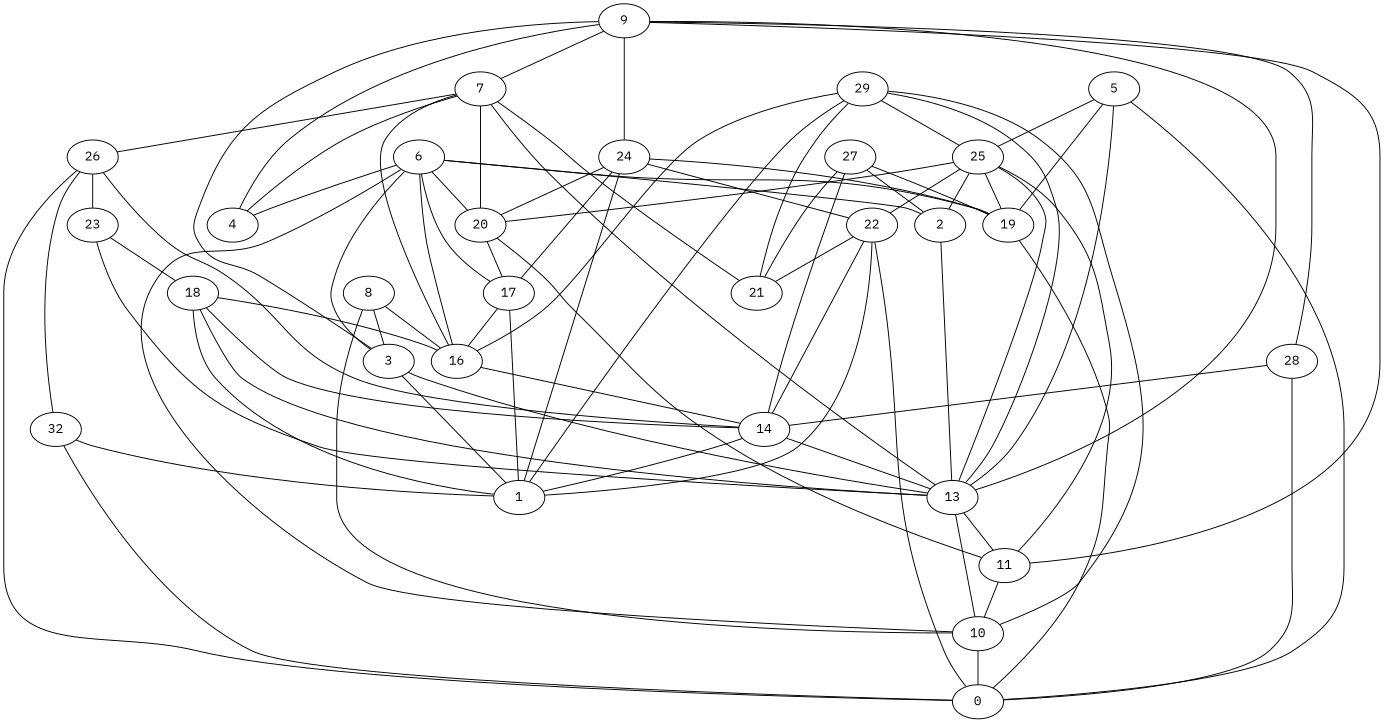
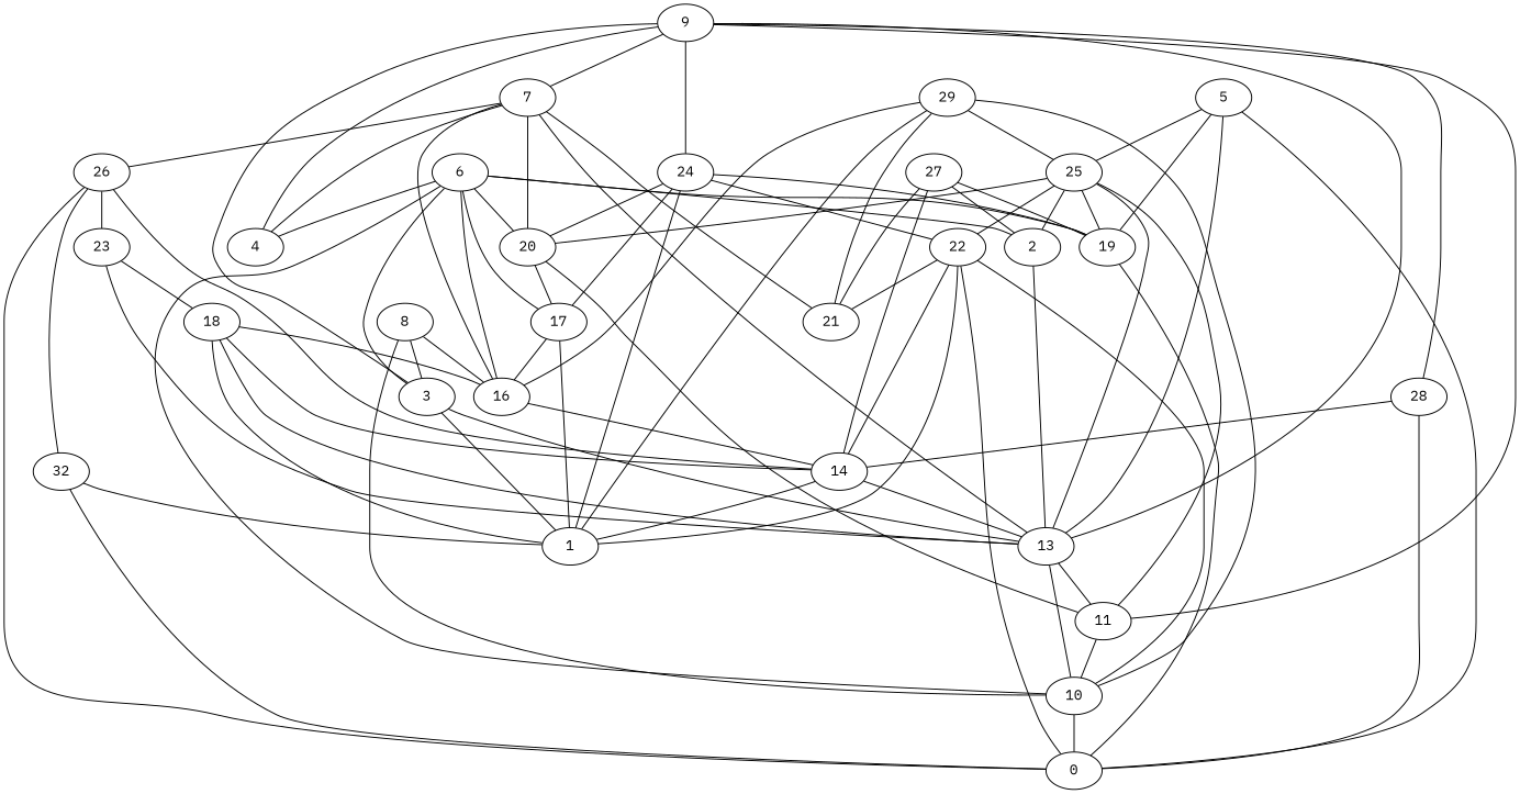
  digraph {
    fontname="IBM Plex Mono"
    node [fontname="IBM Plex Mono"]
    edge [color=black dir=none fontname="IBM Plex Mono"]
    11
    10
    0
    18
    16
    14
    1
    13
    24
    22
    17
    19
    20
    21
    n15 [label=32]
    9
    28
    4
    3
    7
    26
    29
    25
    2
    23
    27
    6
    8
    5
    subgraph sub_1 {
      11
      10
      0
      18
      16
      14
      1
      13
      24
      22
      17
      19
      20
      21
      n15
      9
      28
      4
      3
      7
      26
      29
      25
      2
      23
      27
      6
      8
      5
    }
    11 -> 10
    10 -> 0
    18 -> 16
    18 -> 14
    18 -> 1
    18 -> 13
    16 -> 14
    14 -> 1
    14 -> 13
    13 -> 11
    13 -> 10
    24 -> 1
    24 -> 22
    24 -> 17
    24 -> 19
    24 -> 20
+   22 -> 10
    22 -> 0
    22 -> 14
    22 -> 1
    22 -> 21
    17 -> 16
    17 -> 1
    19 -> 0
    20 -> 11
    20 -> 17
    n15 -> 0
    n15 -> 1
    9 -> 11
    9 -> 13
    9 -> 24
    9 -> 28
    9 -> 4
    9 -> 3
    9 -> 7
    28 -> 0
    28 -> 14
    3 -> 1
    3 -> 13
    7 -> 16
    7 -> 13
    7 -> 20
    7 -> 21
    7 -> 4
    7 -> 26
    26 -> 0
    26 -> 14
    26 -> n15
    26 -> 23
    29 -> 10
    29 -> 16
    29 -> 1
-   29 -> 13
    29 -> 21
    29 -> 25
    25 -> 11
    25 -> 13
    25 -> 22
    25 -> 19
    25 -> 20
    25 -> 2
    2 -> 13
    23 -> 18
    23 -> 13
    27 -> 14
    27 -> 19
    27 -> 21
    27 -> 2
    6 -> 10
    6 -> 16
    6 -> 17
    6 -> 19
    6 -> 20
    6 -> 4
    6 -> 3
    6 -> 2
    8 -> 10
    8 -> 16
    8 -> 3
    5 -> 0
    5 -> 13
    5 -> 19
    5 -> 25
  }
